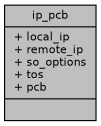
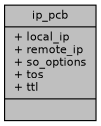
  digraph {
-   n1 [color=black fillcolor=grey75 fontcolor=black fontname=Helvetica fontsize=10 height=0.2 label="{ip_pcb\n|+ local_ip\l+ remote_ip\l+ so_options\l+ tos\l+ pcb\l|}" shape=record style=filled width=0.4]
+   n1 [color=black fillcolor=grey75 fontcolor=black fontname=Helvetica fontsize=10 height=0.2 label="{ip_pcb\n|+ local_ip\l+ remote_ip\l+ so_options\l+ tos\l+ ttl\l|}" shape=record style=filled width=0.4]
  }
